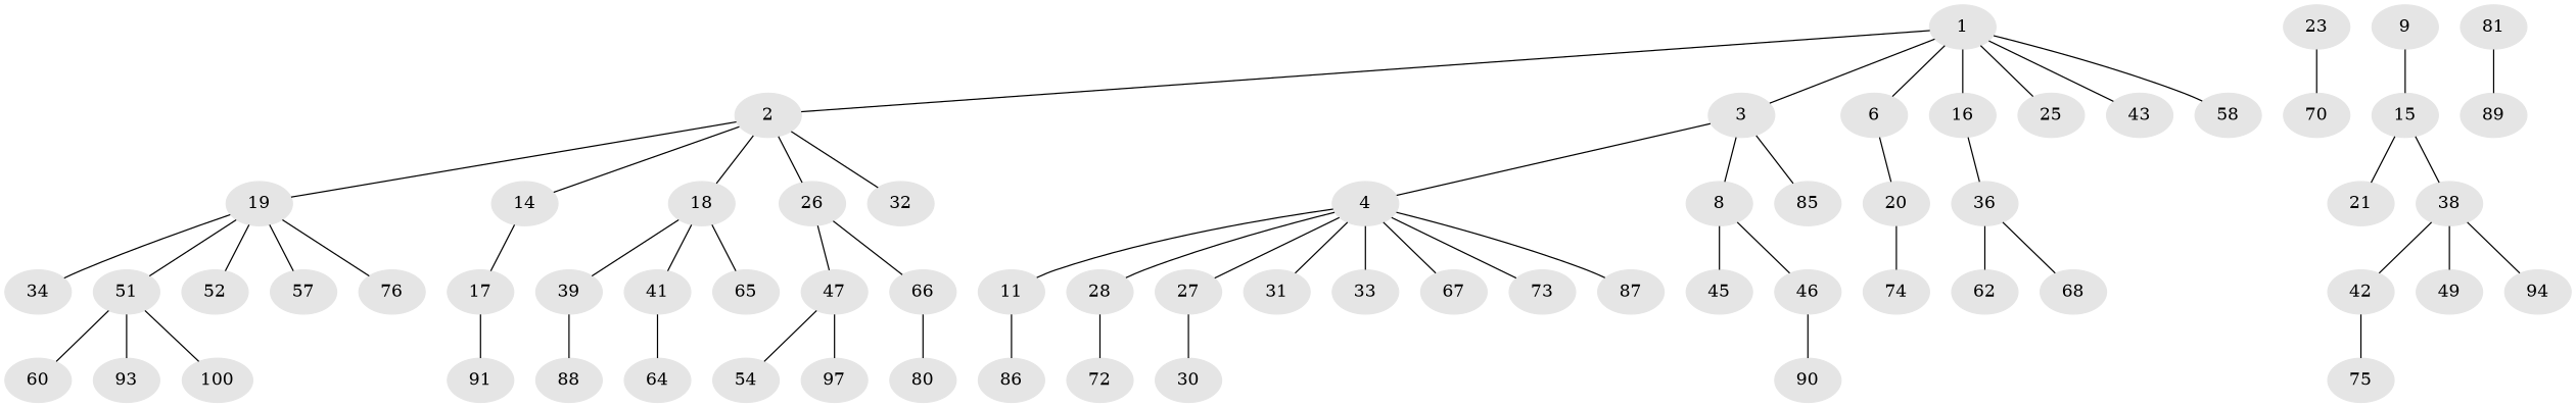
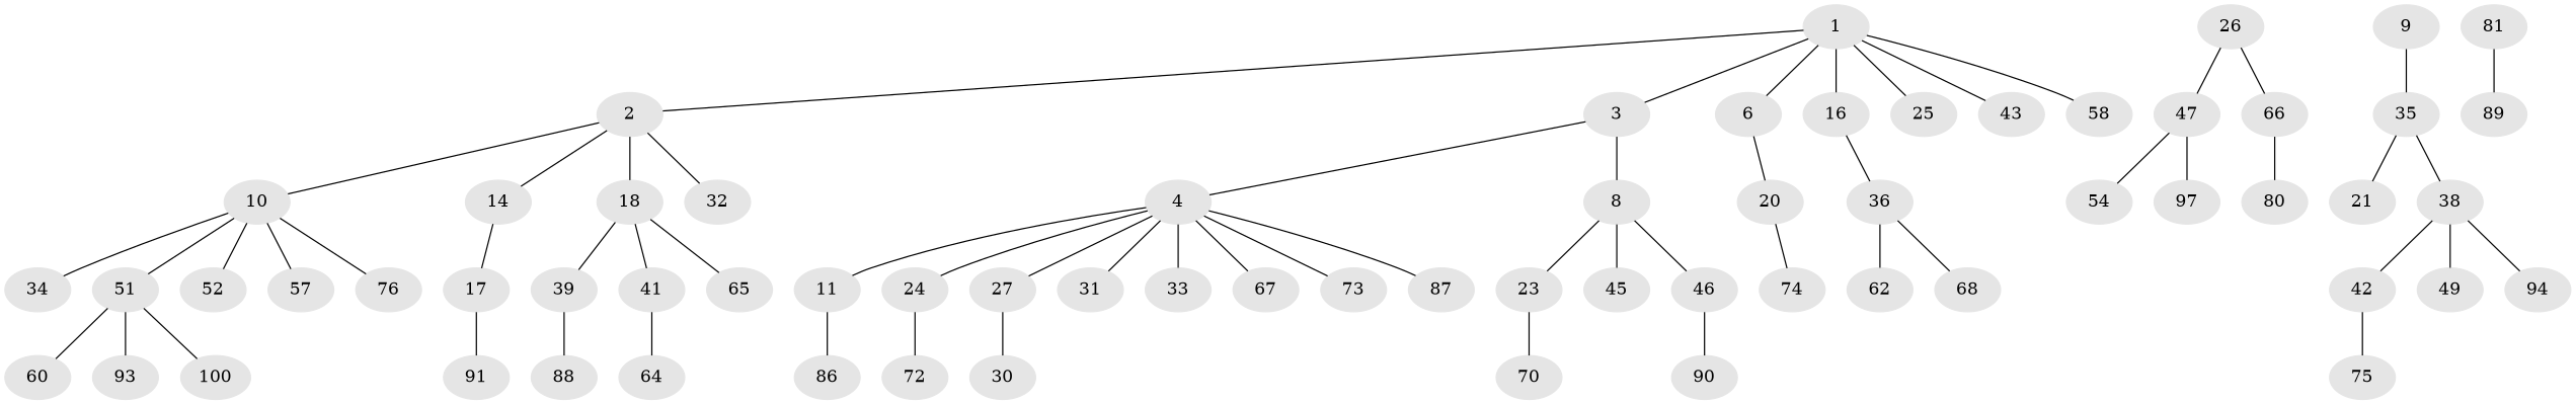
  graph {
    node [color=gray90 style=filled]
    1 [super="+13"]
    2 [super="+7"]
    3 [super="+71"]
    6 [super="+48"]
    16 [super="+40"]
    25
    43 [super="+44"]
    58 [super="+82"]
-   10 [super="+12" label=19]
+   10 [super="+12"]
    14
    18 [super="+19"]
    26
    32
    4 [super="+22"]
    8 [super="+35"]
-   85
    20 [super="+55"]
    36 [super="+37"]
    34
    51 [super="+78"]
    52 [super="+95"]
    57 [super="+98"]
    76
    17 [super="+28"]
    39 [super="+83"]
    41 [super="+50"]
    65
    47 [super="+59"]
    66 [super="+79"]
    11
-   24 [super="+29" label=28]
+   24 [super="+29"]
    27
    31
    33
    67
    73
    87
    23 [super="+69"]
    45
    46 [super="+61"]
    86 [super="+92"]
    72
    30
-   15 [super="+53"]
+   15 [super="+53" label=35]
    9
    81
    89
    74
    70
    90
    21 [super="+99"]
    38 [super="+56"]
    60
    93
    100
    91
    42 [super="+96"]
    49
    94
    62
    68
    88
    64
    54
    97
    80
    75
    1 -- 2
    1 -- 3
    1 -- 6
    1 -- 16
    1 -- 25
    1 -- 43
    1 -- 58
    2 -- 10
    2 -- 14
    2 -- 18
-   2 -- 26
    2 -- 32
    3 -- 4
    3 -- 8
-   3 -- 85
    6 -- 20
    16 -- 36
    10 -- 34
    10 -- 51
    10 -- 52
    10 -- 57
    10 -- 76
    14 -- 17
    18 -- 39
    18 -- 41
    18 -- 65
    26 -- 47
    26 -- 66
    4 -- 11
    4 -- 24
    4 -- 27
    4 -- 31
    4 -- 33
    4 -- 67
    4 -- 73
    4 -- 87
+   8 -- 23
    8 -- 45
    8 -- 46
    20 -- 74
    36 -- 62
    36 -- 68
    51 -- 60
    51 -- 93
    51 -- 100
    17 -- 91
    39 -- 88
    41 -- 64
    47 -- 54
    47 -- 97
    66 -- 80
    11 -- 86
    24 -- 72
    27 -- 30
    23 -- 70
    46 -- 90
    15 -- 21
    15 -- 38
    9 -- 15
    81 -- 89
    38 -- 42
    38 -- 49
    38 -- 94
    42 -- 75
  }
